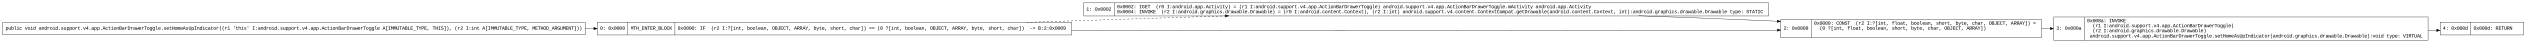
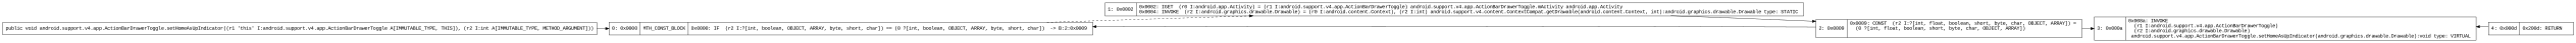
  digraph {
    fontname="Liberation Mono"
    rankdir=LR
    node [fontname="Liberation Mono" shape=record]
    edge [fontname="Liberation Mono"]
-   n1 [label="{0\:\ 0x0000|MTH_ENTER_BLOCK\l|0x0000: IF  (r2 I:?[int, boolean, OBJECT, ARRAY, byte, short, char]) == (0 ?[int, boolean, OBJECT, ARRAY, byte, short, char])  \-\> B:2:0x0009 \l}"]
+   n1 [label="{0\:\ 0x0000|MTH_CONST_BLOCK\l|0x0000: IF  (r2 I:?[int, boolean, OBJECT, ARRAY, byte, short, char]) == (0 ?[int, boolean, OBJECT, ARRAY, byte, short, char])  \-\> B:2:0x0009 \l}"]
    n2 [label="{1\:\ 0x0002|0x0002: IGET  (r0 I:android.app.Activity) = (r1 I:android.support.v4.app.ActionBarDrawerToggle) android.support.v4.app.ActionBarDrawerToggle.mActivity android.app.Activity \l0x0004: INVOKE  (r2 I:android.graphics.drawable.Drawable) = (r0 I:android.content.Context), (r2 I:int) android.support.v4.content.ContextCompat.getDrawable(android.content.Context, int):android.graphics.drawable.Drawable type: STATIC \l}"]
    n3 [label="{2\:\ 0x0009|0x0009: CONST  (r2 I:?[int, float, boolean, short, byte, char, OBJECT, ARRAY]) = \l  (0 ?[int, float, boolean, short, byte, char, OBJECT, ARRAY])\l \l}"]
    n4 [label="{3\:\ 0x000a|0x008a: INVOKE  \l  (r1 I:android.support.v4.app.ActionBarDrawerToggle)\l  (r2 I:android.graphics.drawable.Drawable)\l android.support.v4.app.ActionBarDrawerToggle.setHomeAsUpIndicator(android.graphics.drawable.Drawable):void type: VIRTUAL \l}"]
-   n5 [label="{4\:\ 0x000d|0x000d: RETURN   \l}"]
+   n5 [label="{4\:\ 0x000d|0x200d: RETURN   \l}"]
    n6 [label="{public void android.support.v4.app.ActionBarDrawerToggle.setHomeAsUpIndicator((r1 'this' I:android.support.v4.app.ActionBarDrawerToggle A[IMMUTABLE_TYPE, THIS]), (r2 I:int A[IMMUTABLE_TYPE, METHOD_ARGUMENT])) }"]
    n1 -> n2 [style=dashed]
-   n1 -> n3
+   n3 -> n1
    n2 -> n3
    n3 -> n4
-   n4 -> n5
+   n5 -> n4
    n6 -> n1
  }
